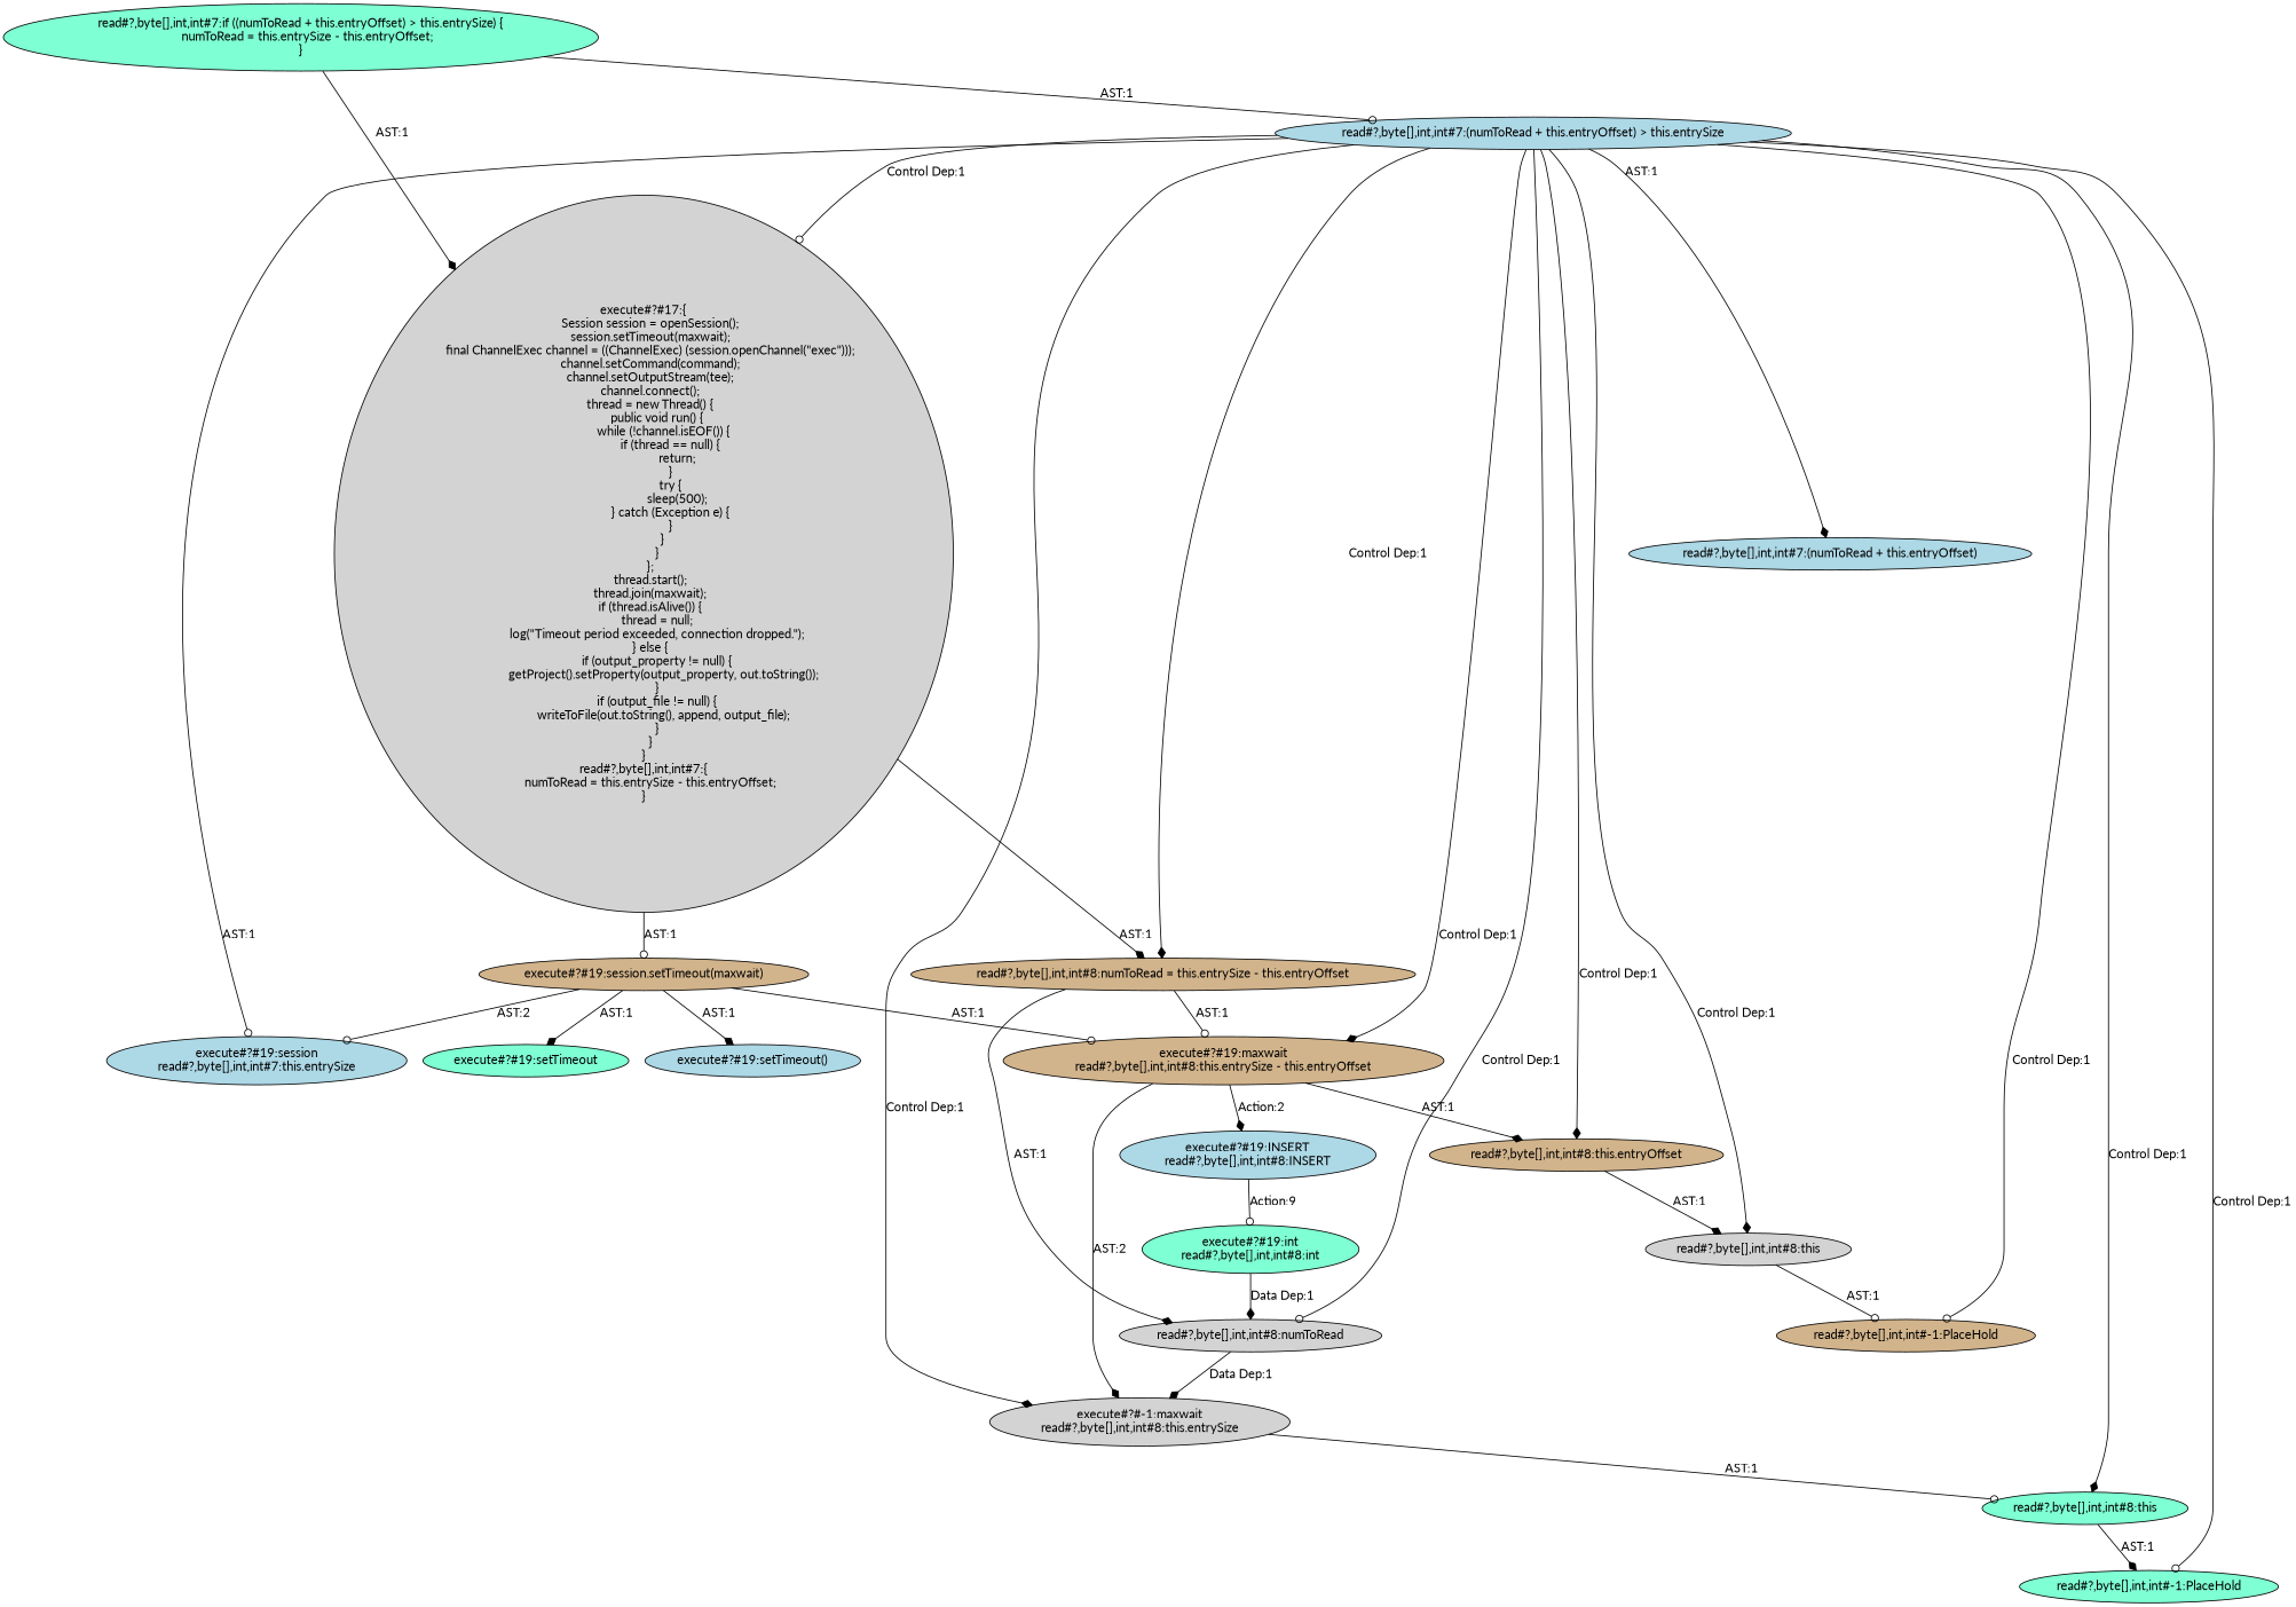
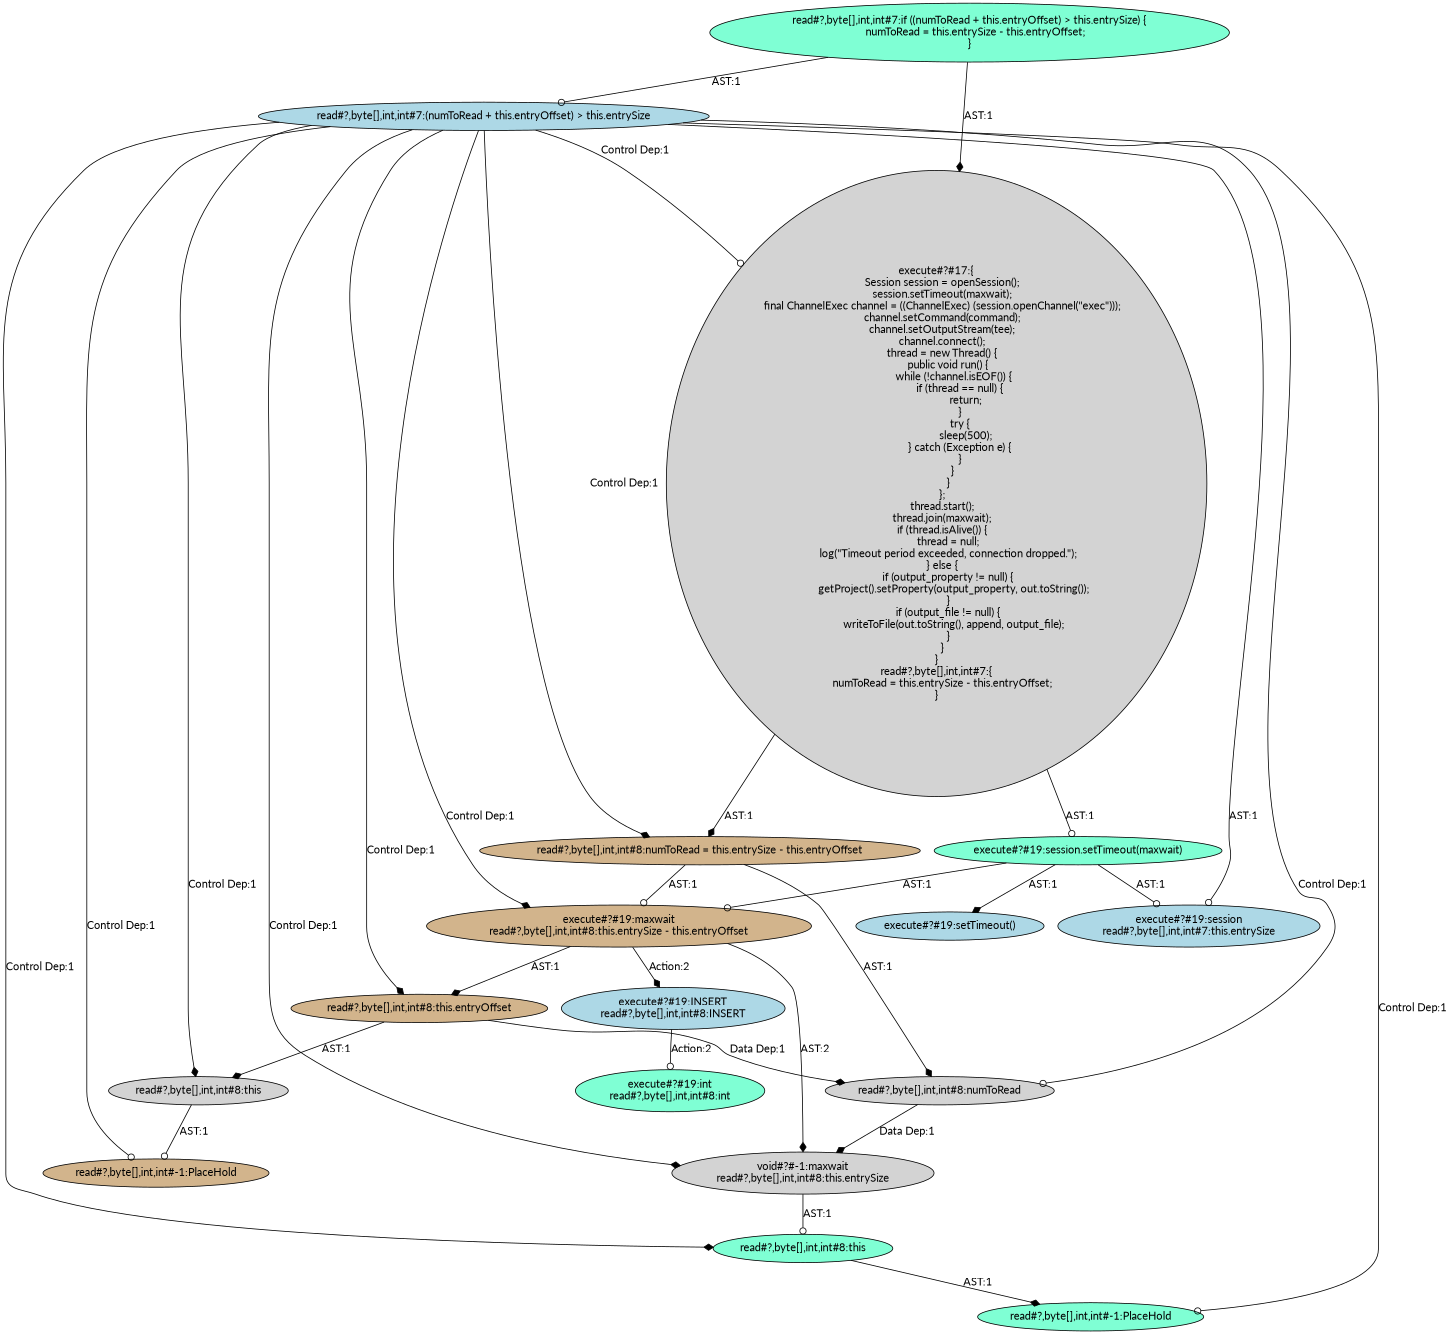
  digraph {
    fontname=Lato
    node [fillcolor=aquamarine fontname=Lato shape=ellipse style=filled]
    edge [arrowhead=diamond fontname=Lato]
    n1 [fillcolor=lightblue label="execute#?#19:INSERT\nread#?,byte[],int,int#8:INSERT"]
    n2 [label="execute#?#19:int\nread#?,byte[],int,int#8:int"]
    n3 [fillcolor=tan label="execute#?#19:maxwait\nread#?,byte[],int,int#8:this.entrySize - this.entryOffset"]
-   n4 [fillcolor=lightgrey label="execute#?#-1:maxwait\nread#?,byte[],int,int#8:this.entrySize"]
+   n4 [fillcolor=lightgrey label="void#?#-1:maxwait\nread#?,byte[],int,int#8:this.entrySize"]
    n5 [fillcolor=tan label="read#?,byte[],int,int#8:this.entryOffset"]
    n6 [label="read#?,byte[],int,int#8:this"]
    n7 [fillcolor=lightgrey label="read#?,byte[],int,int#8:numToRead"]
    n8 [fillcolor=lightgrey label="read#?,byte[],int,int#8:this"]
-   n9 [fillcolor=tan label="execute#?#19:session.setTimeout(maxwait)"]
-   n10 [label="execute#?#19:setTimeout"]
+   n9 [label="execute#?#19:session.setTimeout(maxwait)"]
    n11 [fillcolor=lightblue label="execute#?#19:session\nread#?,byte[],int,int#7:this.entrySize"]
    n12 [fillcolor=lightblue label="execute#?#19:setTimeout()"]
    n13 [fillcolor=lightgrey label="execute#?#17:\{\n    Session session = openSession();\n    session.setTimeout(maxwait);\n    final ChannelExec channel = ((ChannelExec) (session.openChannel(\"exec\")));\n    channel.setCommand(command);\n    channel.setOutputStream(tee);\n    channel.connect();\n    thread = new Thread() \{\n        public void run() \{\n            while (!channel.isEOF()) \{\n                if (thread == null) \{\n                    return;\n                \}\n                try \{\n                    sleep(500);\n                \} catch (Exception e) \{\n                \}\n            \} \n        \}\n    \};\n    thread.start();\n    thread.join(maxwait);\n    if (thread.isAlive()) \{\n        thread = null;\n        log(\"Timeout period exceeded, connection dropped.\");\n    \} else \{\n        if (output_property != null) \{\n            getProject().setProperty(output_property, out.toString());\n        \}\n        if (output_file != null) \{\n            writeToFile(out.toString(), append, output_file);\n        \}\n    \}\n\}\nread#?,byte[],int,int#7:\{\n    numToRead = this.entrySize - this.entryOffset;\n\}"]
    n14 [fillcolor=tan label="read#?,byte[],int,int#8:numToRead = this.entrySize - this.entryOffset"]
    n15 [label="read#?,byte[],int,int#-1:PlaceHold"]
    n16 [fillcolor=lightblue label="read#?,byte[],int,int#7:(numToRead + this.entryOffset) > this.entrySize"]
-   n17 [fillcolor=lightblue label="read#?,byte[],int,int#7:(numToRead + this.entryOffset)"]
    n18 [fillcolor=tan label="read#?,byte[],int,int#-1:PlaceHold"]
    n19 [label="read#?,byte[],int,int#7:if ((numToRead + this.entryOffset) > this.entrySize) \{\n    numToRead = this.entrySize - this.entryOffset;\n\}"]
-   n1 -> n2 [arrowhead=odot label="Action:9"]
+   n1 -> n2 [arrowhead=odot label="Action:2"]
    n3 -> n1 [label="Action:2"]
    n3 -> n4 [label="AST:2"]
    n3 -> n5 [label="AST:1"]
    n4 -> n6 [arrowhead=odot label="AST:1"]
-   n2 -> n7 [label="Data Dep:1"]
+   n5 -> n7 [label="Data Dep:1"]
    n5 -> n8 [label="AST:1"]
    n6 -> n15 [label="AST:1"]
    n7 -> n4 [label="Data Dep:1"]
    n8 -> n18 [arrowhead=odot label="AST:1"]
    n9 -> n3 [arrowhead=odot label="AST:1"]
-   n9 -> n10 [label="AST:1"]
-   n9 -> n11 [arrowhead=odot label="AST:2"]
+   n9 -> n11 [arrowhead=odot label="AST:1"]
    n9 -> n12 [label="AST:1"]
    n13 -> n9 [arrowhead=odot label="AST:1"]
    n13 -> n14 [label="AST:1"]
    n14 -> n3 [arrowhead=odot label="AST:1"]
    n14 -> n7 [label="AST:1"]
    n16 -> n3 [label="Control Dep:1"]
    n16 -> n4 [label="Control Dep:1"]
    n16 -> n5 [label="Control Dep:1"]
    n16 -> n6 [label="Control Dep:1"]
    n16 -> n7 [arrowhead=odot label="Control Dep:1"]
    n16 -> n8 [label="Control Dep:1"]
    n16 -> n11 [arrowhead=odot label="AST:1"]
    n16 -> n13 [arrowhead=odot label="Control Dep:1"]
    n16 -> n14 [label="Control Dep:1"]
    n16 -> n15 [arrowhead=odot label="Control Dep:1"]
-   n16 -> n17 [label="AST:1"]
    n16 -> n18 [arrowhead=odot label="Control Dep:1"]
    n19 -> n13 [label="AST:1"]
    n19 -> n16 [arrowhead=odot label="AST:1"]
  }
